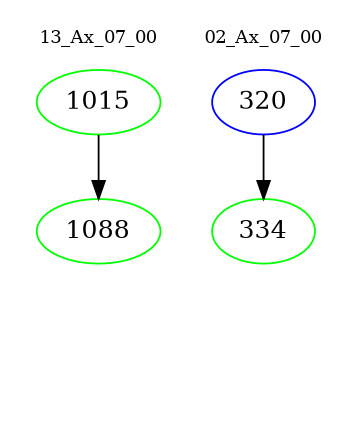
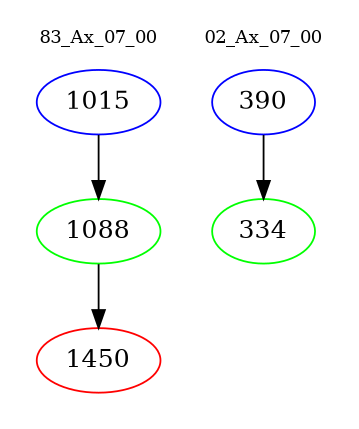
  digraph {
    node [color=blue]
    edge [color=black]
-   n1 [color=green label=1015]
+   n1 [label=1015]
    n2 [color=green label=1088]
-   n4 [label=320]
+   n3 [color=red label=1450]
+   n4 [label=390]
    n5 [color=green label=334]
    subgraph cluster_1 {
      color=white
      fontsize=10
-     label="13_Ax_07_00"
+     label="83_Ax_07_00"
      n1
      n2
+     n3
    }
    subgraph cluster_2 {
      color=white
      fontsize=10
      label="02_Ax_07_00"
      n4
      n5
    }
    n1 -> n2
+   n2 -> n3
    n4 -> n5
  }
